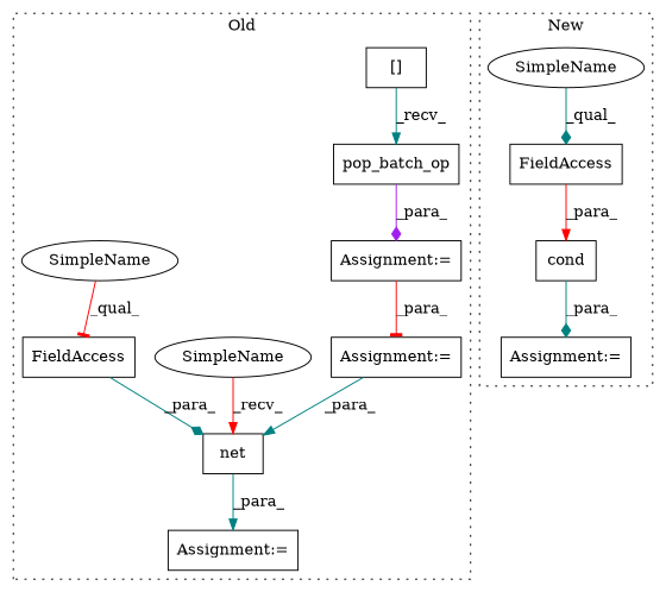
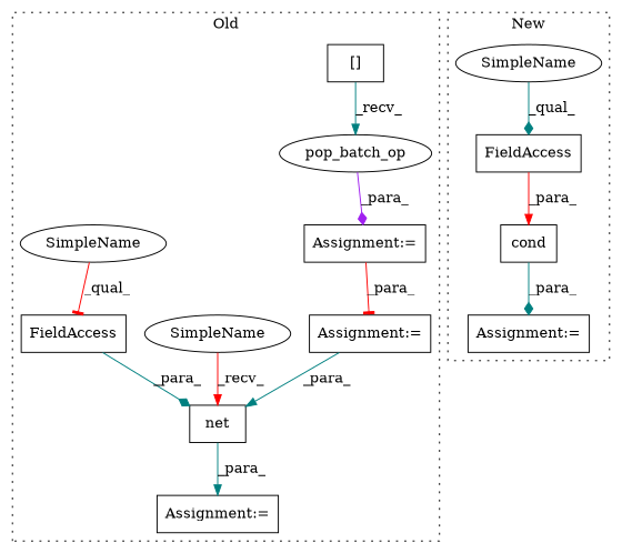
  digraph {
    node [a=7 l=1 s=6863 shape=box]
    edge [color=teal arrowhead=normal]
    n1 [a=2 l="19,1" label="[]" s="6430,6450"]
-   n2 [a=32 l=14 label=pop_batch_op s=6452]
+   n2 [a=32 l=14 label=pop_batch_op s=6452 shape=ellipse]
    n3 [label="Assignment:=" s=6480]
    n4 [label="Assignment:=" s=6827]
    n5 [a=32 l="4,1" label=net s="6833,6879"]
    n6 [a=22 l=16 label=FieldAccess]
    n7 [label="Assignment:=" s=6429]
    n8 [a=42 l=4 label=SimpleName s=6828 shape=ellipse]
    n9 [a=42 l=4 label=SimpleName shape=ellipse]
    n10 [a=32 l="5,1" label=cond s="8116,8182"]
    n11 [label="Assignment:=" s=8104]
    n12 [a=22 l=18 label=FieldAccess s=8121]
    n13 [a=42 l=4 label=SimpleName s=8121 shape=ellipse]
    subgraph cluster_1 {
      label=Old
      style=dotted
      n1
      n2
      n3
      n4
      n5
      n6
      n7
      n8
      n9
    }
    subgraph cluster_2 {
      label=New
      style=dotted
      n10
      n11
      n12
      n13
    }
    n1 -> n2 [label=_recv_]
    n2 -> n7 [label=_para_ color=purple arrowhead=diamond]
    n3 -> n5 [label=_para_]
    n5 -> n4 [label=_para_]
    n6 -> n5 [label=_para_ arrowhead=diamond]
    n7 -> n3 [label=_para_ color=red arrowhead=tee]
    n8 -> n5 [label=_recv_ color=red]
    n9 -> n6 [label=_qual_ color=red arrowhead=tee]
    n10 -> n11 [label=_para_ arrowhead=diamond]
    n12 -> n10 [label=_para_ color=red]
    n13 -> n12 [label=_qual_ arrowhead=diamond]
  }
